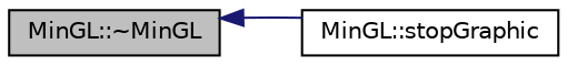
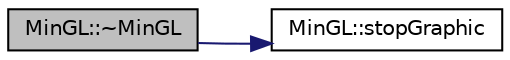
  digraph {
    rankdir=LR
    node [color=black fontname=Helvetica fontsize=10 shape=record style=filled]
    n1 [fillcolor=grey75 fontcolor=black height=0.2 label="MinGL::~MinGL" width=0.4]
    n2 [fillcolor=white height=0.2 label="MinGL::stopGraphic" width=0.4]
-   n2 -> n1 [color=midnightblue fontname=Helvetica fontsize=10 labelfontname=Helvetica labelfontsize=10 style=solid]
+   n1 -> n2 [color=midnightblue fontname=Helvetica fontsize=10 labelfontname=Helvetica labelfontsize=10 style=solid]
  }
